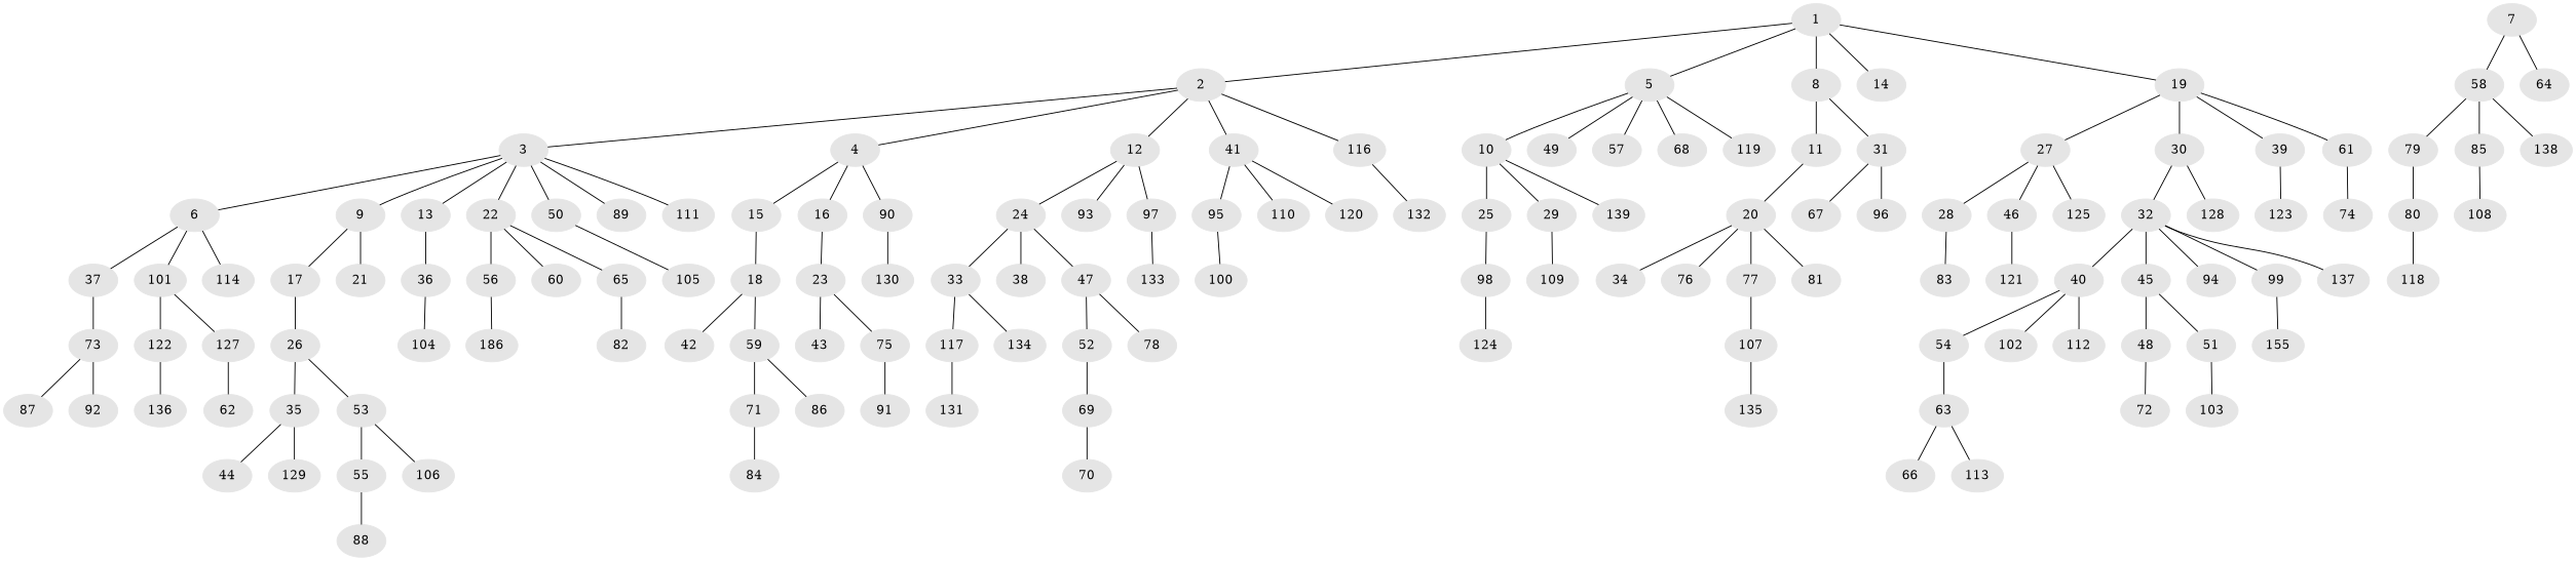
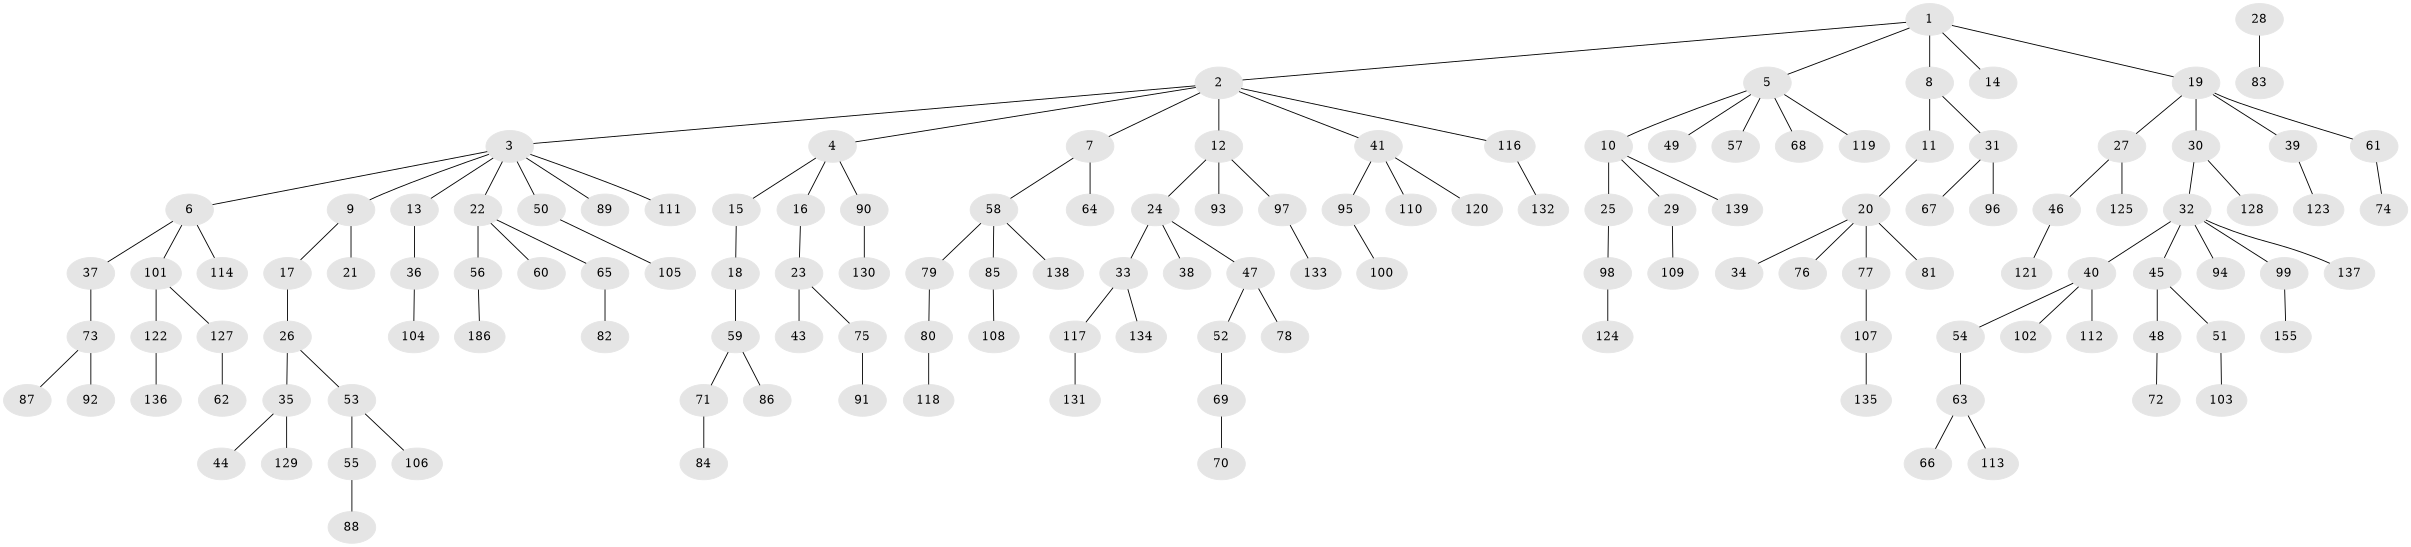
  graph {
    node [color=gray90 style=filled]
    1
    2
    5
    8
    14
    19
    3
    4
    7
    12
    41
    116
    10
    49
    57
    68
    119
    11
    31
    27
    30
    39
    61
    6
    9
    13
    22
    50
    89
    111
    15
    16
    90
    58
    64
    24
    93
    97
    95
    110
    120
    132
    37
    101
    114
    17
    21
    36
    56
    60
    65
    105
    18
    23
    130
    25
    29
    139
    73
    122
    127
    79
    85
    138
    20
    67
    96
    26
    98
    109
    34
    76
    77
    81
    33
    38
    47
    133
    104
-   42
    59
    43
    75
    35
    53
    71
    86
    28
    46
    125
    32
    128
    123
    74
    107
    n96 [label=186]
    82
    91
    117
    134
    52
    78
    124
    44
    129
    55
    106
    83
    121
    40
    45
    94
    99
    137
    54
    102
    112
    48
    51
    n120 [label=155]
    131
    87
    92
    63
    100
    72
    103
    69
    70
    88
    66
    113
    80
    108
    84
    135
    118
    136
    62
    1 -- 2
    1 -- 5
    1 -- 8
    1 -- 14
    1 -- 19
    2 -- 3
    2 -- 4
+   2 -- 7
    2 -- 12
    2 -- 41
    2 -- 116
    5 -- 10
    5 -- 49
    5 -- 57
    5 -- 68
    5 -- 119
    8 -- 11
    8 -- 31
    19 -- 27
    19 -- 30
    19 -- 39
    19 -- 61
    3 -- 6
    3 -- 9
    3 -- 13
    3 -- 22
    3 -- 50
    3 -- 89
    3 -- 111
    4 -- 15
    4 -- 16
    4 -- 90
    7 -- 58
    7 -- 64
    12 -- 24
    12 -- 93
    12 -- 97
    41 -- 95
    41 -- 110
    41 -- 120
    116 -- 132
    10 -- 25
    10 -- 29
    10 -- 139
    11 -- 20
    31 -- 67
    31 -- 96
-   27 -- 28
    27 -- 46
    27 -- 125
    30 -- 32
    30 -- 128
    39 -- 123
    61 -- 74
    6 -- 37
    6 -- 101
    6 -- 114
    9 -- 17
    9 -- 21
    13 -- 36
    22 -- 56
    22 -- 60
    22 -- 65
    50 -- 105
    15 -- 18
    16 -- 23
    90 -- 130
    58 -- 79
    58 -- 85
    58 -- 138
    24 -- 33
    24 -- 38
    24 -- 47
    97 -- 133
    95 -- 100
    37 -- 73
    101 -- 122
    101 -- 127
    17 -- 26
    36 -- 104
    56 -- n96
    65 -- 82
-   18 -- 42
    18 -- 59
    23 -- 43
    23 -- 75
    25 -- 98
    29 -- 109
    73 -- 87
    73 -- 92
    122 -- 136
    127 -- 62
    79 -- 80
    85 -- 108
    20 -- 34
    20 -- 76
    20 -- 77
    20 -- 81
    26 -- 35
    26 -- 53
    98 -- 124
    77 -- 107
    33 -- 117
    33 -- 134
    47 -- 52
    47 -- 78
    59 -- 71
    59 -- 86
    75 -- 91
    35 -- 44
    35 -- 129
    53 -- 55
    53 -- 106
    71 -- 84
    28 -- 83
    46 -- 121
    32 -- 40
    32 -- 45
    32 -- 94
    32 -- 99
    32 -- 137
    107 -- 135
    117 -- 131
    52 -- 69
    55 -- 88
    40 -- 54
    40 -- 102
    40 -- 112
    45 -- 48
    45 -- 51
    99 -- n120
    54 -- 63
    48 -- 72
    51 -- 103
    63 -- 66
    63 -- 113
    69 -- 70
    80 -- 118
  }
